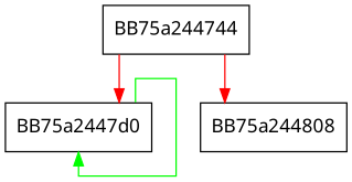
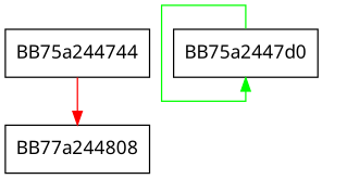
  digraph {
    fontname="Noto Sans"
    splines=ortho
    node [fontname="Noto Sans" shape=box]
    edge [color=red fontname="Noto Sans"]
    BB75a244744
    BB75a2447d0
-   BB75a244808
-   BB75a244744 -> BB75a2447d0
+   BB75a244808 [label=BB77a244808]
    BB75a244744 -> BB75a244808
    BB75a2447d0 -> BB75a2447d0 [color=green]
  }
